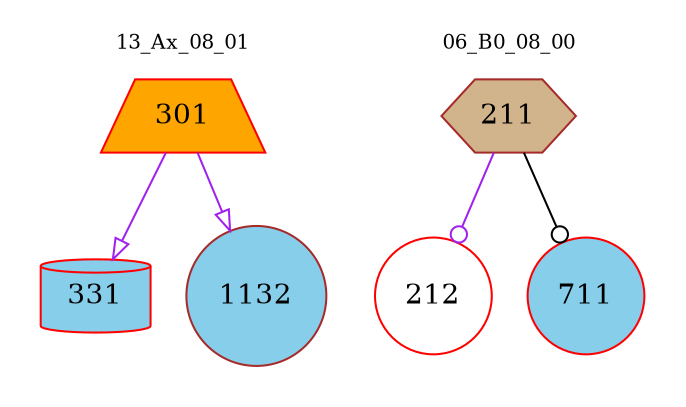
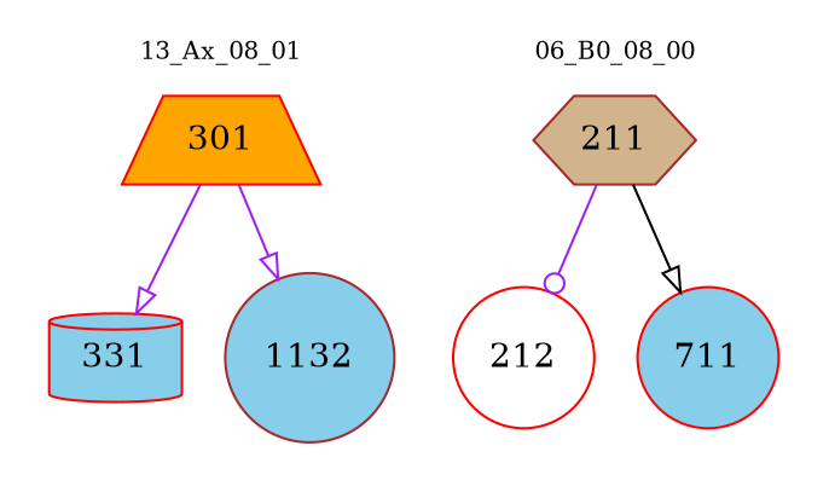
  digraph {
    node [color=red fillcolor=skyblue shape=circle style=filled]
    edge [arrowhead=onormal color=purple]
    n1 [fillcolor=orange label=301 shape=trapezium]
    n2 [label=331 shape=cylinder]
    n3 [color=brown label=1132]
    n4 [color=brown fillcolor=tan label=211 shape=hexagon]
    n5 [fillcolor=white label=212]
    n6 [label=711]
    subgraph cluster_1 {
      color=white
      fontsize=10
      label="13_Ax_08_01"
      n1
      n2
      n3
    }
    subgraph cluster_2 {
      color=white
      fontsize=10
      label="06_B0_08_00"
      n4
      n5
      n6
    }
    n1 -> n2
    n1 -> n3
    n4 -> n5 [arrowhead=odot]
-   n4 -> n6 [arrowhead=odot color=black]
+   n4 -> n6 [color=black]
  }
